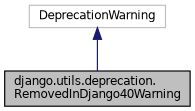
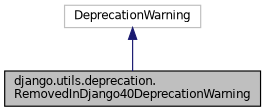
  digraph {
    node [fontname=Helvetica fontsize=10 shape=record style=filled]
-   n1 [color=black fillcolor=grey75 fontcolor=black height=0.2 label="django.utils.deprecation.\lRemovedInDjango40Warning" width=0.4]
+   n1 [color=black fillcolor=grey75 fontcolor=black height=0.2 label="django.utils.deprecation.\lRemovedInDjango40DeprecationWarning" width=0.4]
    n2 [color=grey75 fillcolor=white height=0.2 label=DeprecationWarning width=0.4]
    n2 -> n1 [color=midnightblue dir=back fontname=Helvetica fontsize=10 labelfontname=Helvetica labelfontsize=10 style=solid]
  }
